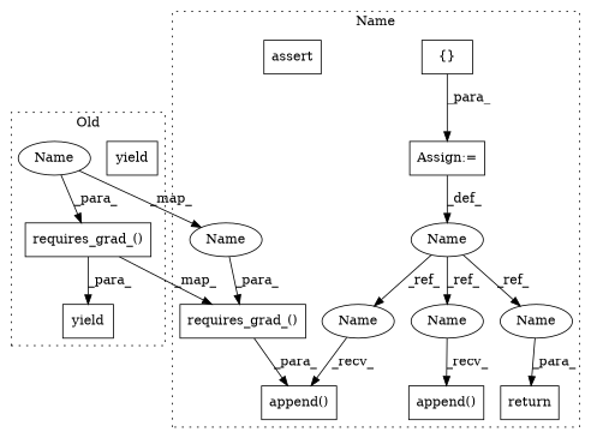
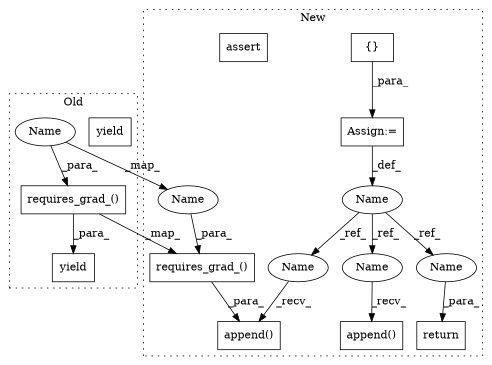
  digraph {
    node [a=87 l=3 shape=box]
    n1 [a=105 l=6 label=yield s=23264]
    n2 [a=75 l="17,1" label="requires_grad_()" s="23218,23236"]
    n3 [a=105 l=6 label=yield s=23212]
    n4 [l=1 label=Name s=23235 shape=ellipse]
    n5 [a=59 l="2,1" label="{}" s="23426,23426"]
    n6 [a=68 label="Assign:=" s=23423]
    n7 [a=75 l="11,1" label="append()" s="23566,23596"]
    n8 [a=93 l=7 label=return s=23672]
    n9 [label=Name s=23420 shape=ellipse]
    n10 [a=75 l="11,1" label="append()" s="23654,23666"]
    n11 [a=75 l="17,1" label="requires_grad_()" s="23577,23595"]
    n12 [a=65 l=7 label=assert s=23624]
    n13 [label=Name s=23679 shape=ellipse]
    n14 [label=Name s=23654 shape=ellipse]
    n15 [label=Name s=23566 shape=ellipse]
    n16 [l=1 label=Name s=23594 shape=ellipse]
    subgraph cluster_1 {
      label=Old
      style=dotted
      n1
      n2
      n3
      n4
    }
    subgraph cluster_2 {
-     label=Name
+     label=New
      style=dotted
      n5
      n6
      n7
      n8
      n9
      n10
      n11
      n12
      n13
      n14
      n15
      n16
    }
    n2 -> n3 [label=_para_]
    n2 -> n11 [label=_map_]
    n4 -> n2 [label=_para_]
    n4 -> n16 [label=_map_]
    n5 -> n6 [label=_para_]
    n6 -> n9 [label=_def_]
    n9 -> n13 [label=_ref_]
    n9 -> n14 [label=_ref_]
    n9 -> n15 [label=_ref_]
    n11 -> n7 [label=_para_]
    n13 -> n8 [label=_para_]
    n14 -> n10 [label=_recv_]
    n15 -> n7 [label=_recv_]
    n16 -> n11 [label=_para_]
  }
